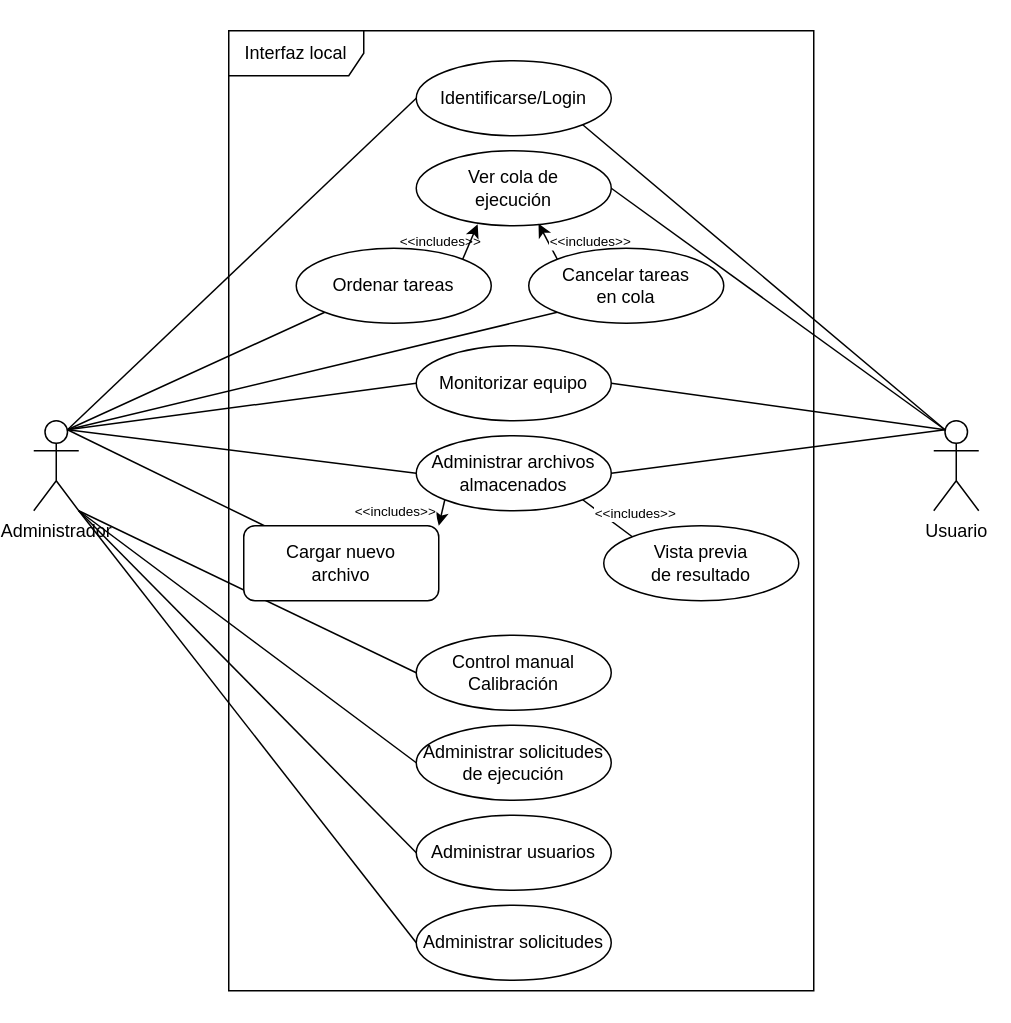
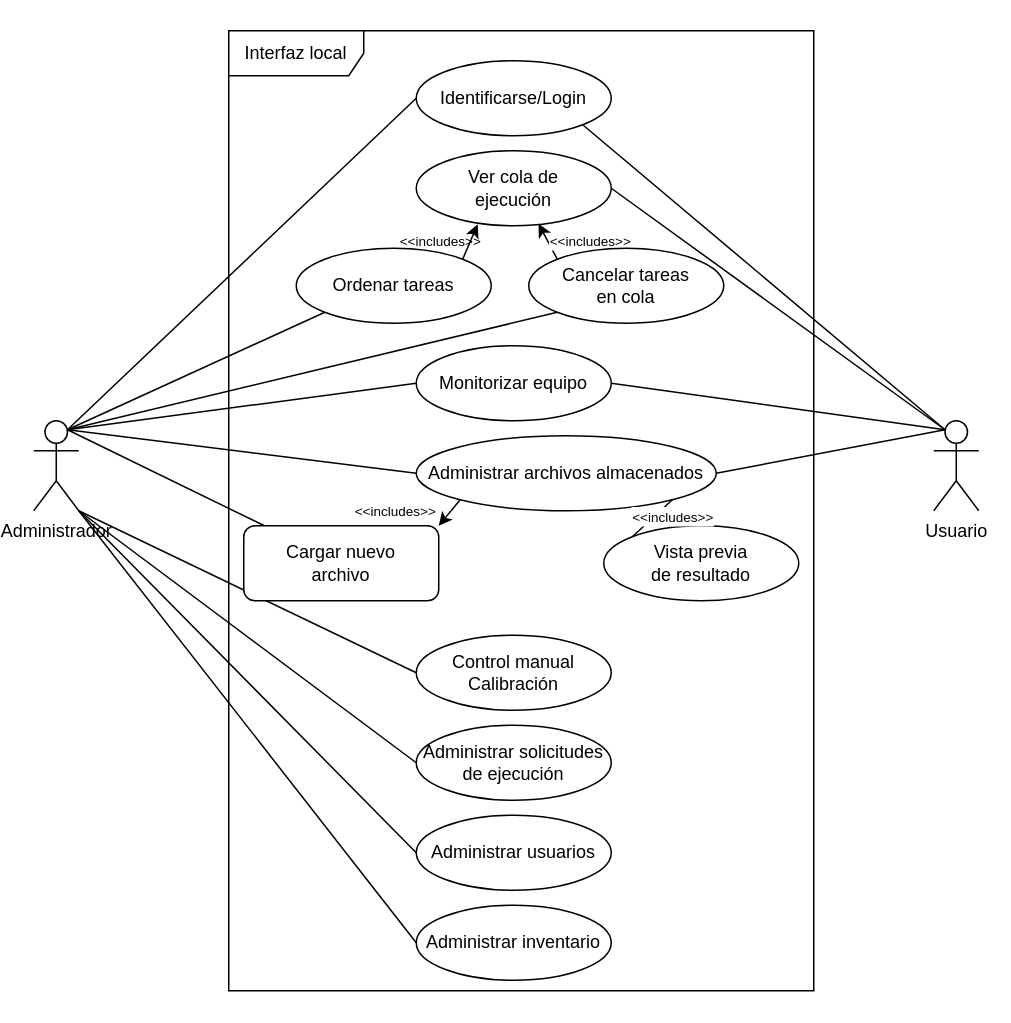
  <mxCell id="0" />
  <mxCell id="1" parent="0" />
  <mxCell id="2" value="&amp;lt;&amp;lt;includes&amp;gt;&amp;gt;" style="edgeLabel;html=1;align=center;verticalAlign=middle;resizable=0;points=[];fontSize=9;" vertex="1" connectable="0" parent="1"><mxGeometry x="290.002" y="160.003" as="geometry" /></mxCell>
  <mxCell id="3" style="rounded=0;orthogonalLoop=1;jettySize=auto;html=1;exitX=0.75;exitY=0.1;exitDx=0;exitDy=0;exitPerimeter=0;entryX=0;entryY=0.5;entryDx=0;entryDy=0;endArrow=none;endFill=0;" parent="1" source="13" target="15" edge="1"><mxGeometry relative="1" as="geometry" /></mxCell>
  <mxCell id="4" style="rounded=0;orthogonalLoop=1;jettySize=auto;html=1;exitX=0.75;exitY=0.1;exitDx=0;exitDy=0;exitPerimeter=0;entryX=0;entryY=0.5;entryDx=0;entryDy=0;endArrow=none;endFill=0;" parent="1" source="13" target="17" edge="1"><mxGeometry relative="1" as="geometry" /></mxCell>
  <mxCell id="5" style="rounded=0;orthogonalLoop=1;jettySize=auto;html=1;exitX=0.75;exitY=0.1;exitDx=0;exitDy=0;exitPerimeter=0;endArrow=none;endFill=0;" parent="1" source="13" target="20" edge="1"><mxGeometry relative="1" as="geometry" /></mxCell>
  <mxCell id="6" style="rounded=0;orthogonalLoop=1;jettySize=auto;html=1;exitX=0.75;exitY=0.1;exitDx=0;exitDy=0;exitPerimeter=0;entryX=0;entryY=0.5;entryDx=0;entryDy=0;endArrow=none;endFill=0;" parent="1" source="13" target="19" edge="1"><mxGeometry relative="1" as="geometry" /></mxCell>
  <mxCell id="7" style="rounded=0;orthogonalLoop=1;jettySize=auto;html=1;exitX=1;exitY=1;exitDx=0;exitDy=0;exitPerimeter=0;entryX=0;entryY=0.5;entryDx=0;entryDy=0;endArrow=none;endFill=0;" parent="1" source="13" target="21" edge="1"><mxGeometry relative="1" as="geometry" /></mxCell>
  <mxCell id="8" style="rounded=0;orthogonalLoop=1;jettySize=auto;html=1;exitX=1;exitY=1;exitDx=0;exitDy=0;exitPerimeter=0;entryX=0;entryY=0.5;entryDx=0;entryDy=0;endArrow=none;endFill=0;" parent="1" source="13" target="22" edge="1"><mxGeometry relative="1" as="geometry" /></mxCell>
  <mxCell id="9" style="rounded=0;orthogonalLoop=1;jettySize=auto;html=1;exitX=1;exitY=1;exitDx=0;exitDy=0;exitPerimeter=0;entryX=0;entryY=0.5;entryDx=0;entryDy=0;endArrow=none;endFill=0;" parent="1" source="13" target="23" edge="1"><mxGeometry relative="1" as="geometry" /></mxCell>
  <mxCell id="10" style="rounded=0;orthogonalLoop=1;jettySize=auto;html=1;exitX=1;exitY=1;exitDx=0;exitDy=0;exitPerimeter=0;entryX=0;entryY=0.5;entryDx=0;entryDy=0;endArrow=none;endFill=0;" parent="1" source="13" target="27" edge="1"><mxGeometry relative="1" as="geometry" /></mxCell>
  <mxCell id="11" style="rounded=0;orthogonalLoop=1;jettySize=auto;html=1;exitX=0.75;exitY=0.1;exitDx=0;exitDy=0;exitPerimeter=0;entryX=0;entryY=1;entryDx=0;entryDy=0;endArrow=none;endFill=0;" edge="1" parent="1" source="13" target="35"><mxGeometry relative="1" as="geometry" /></mxCell>
  <mxCell id="12" style="rounded=0;orthogonalLoop=1;jettySize=auto;html=1;exitX=0.75;exitY=0.1;exitDx=0;exitDy=0;exitPerimeter=0;entryX=0;entryY=1;entryDx=0;entryDy=0;endArrow=none;endFill=0;" edge="1" parent="1" source="13" target="38"><mxGeometry relative="1" as="geometry" /></mxCell>
  <mxCell id="13" value="Administrador" style="shape=umlActor;verticalLabelPosition=bottom;verticalAlign=top;html=1;" parent="1" vertex="1"><mxGeometry x="20" y="280" width="30" height="60" as="geometry" /></mxCell>
  <mxCell id="14" value="Interfaz local" style="shape=umlFrame;whiteSpace=wrap;html=1;pointerEvents=0;width=90;height=30;" parent="1" vertex="1"><mxGeometry x="150" y="20" width="390" height="640" as="geometry" /></mxCell>
  <mxCell id="15" value="Identificarse/Login" style="ellipse;whiteSpace=wrap;html=1;" parent="1" vertex="1"><mxGeometry x="275" y="40" width="130" height="50" as="geometry" /></mxCell>
  <mxCell id="16" value="Ver cola de&lt;br&gt;ejecución" style="ellipse;whiteSpace=wrap;html=1;" parent="1" vertex="1"><mxGeometry x="275" y="100" width="130" height="50" as="geometry" /></mxCell>
  <mxCell id="17" value="Monitorizar equipo" style="ellipse;whiteSpace=wrap;html=1;" parent="1" vertex="1"><mxGeometry x="275" y="230" width="130" height="50" as="geometry" /></mxCell>
  <mxCell id="18" style="rounded=0;orthogonalLoop=1;jettySize=auto;html=1;exitX=0;exitY=1;exitDx=0;exitDy=0;entryX=1;entryY=0;entryDx=0;entryDy=0;endArrow=classic;endFill=1;" edge="1" parent="1" source="19" target="20"><mxGeometry relative="1" as="geometry" /></mxCell>
- <mxCell id="19" value="Administrar archivos almacenados" style="ellipse;whiteSpace=wrap;html=1;" parent="1" vertex="1"><mxGeometry x="275" y="290" width="130" height="50" as="geometry" /></mxCell>
+ <mxCell id="19" value="Administrar archivos almacenados" style="ellipse;whiteSpace=wrap;html=1;" parent="1" vertex="1"><mxGeometry x="275" y="290" width="200" height="50" as="geometry" /></mxCell>
  <mxCell id="20" value="Cargar nuevo&lt;br&gt;archivo" style="whiteSpace=wrap;html=1;rounded=1;" parent="1" vertex="1"><mxGeometry x="160" y="350" width="130" height="50" as="geometry" /></mxCell>
  <mxCell id="21" value="Control manual&lt;br&gt;Calibración" style="ellipse;whiteSpace=wrap;html=1;" parent="1" vertex="1"><mxGeometry x="275" y="423" width="130" height="50" as="geometry" /></mxCell>
  <mxCell id="22" value="Administrar solicitudes&lt;br&gt;de ejecución" style="ellipse;whiteSpace=wrap;html=1;" parent="1" vertex="1"><mxGeometry x="275" y="483" width="130" height="50" as="geometry" /></mxCell>
  <mxCell id="23" value="Administrar usuarios" style="ellipse;whiteSpace=wrap;html=1;" parent="1" vertex="1"><mxGeometry x="275" y="543" width="130" height="50" as="geometry" /></mxCell>
  <mxCell id="24" value="Vista previa&lt;br&gt;de resultado" style="ellipse;whiteSpace=wrap;html=1;" parent="1" vertex="1"><mxGeometry x="400" y="350" width="130" height="50" as="geometry" /></mxCell>
  <mxCell id="25" style="rounded=0;orthogonalLoop=1;jettySize=auto;html=1;exitX=1;exitY=1;exitDx=0;exitDy=0;entryX=0;entryY=0;entryDx=0;entryDy=0;endArrow=none;" parent="1" source="19" target="24" edge="1"><mxGeometry relative="1" as="geometry"><mxPoint x="410" y="350" as="sourcePoint" /><mxPoint x="530" y="350" as="targetPoint" /></mxGeometry></mxCell>
  <mxCell id="26" value="&lt;font style=&quot;font-size: 9px;&quot;&gt;&amp;lt;&amp;lt;includes&amp;gt;&amp;gt;&lt;/font&gt;" style="edgeLabel;html=1;align=center;verticalAlign=middle;resizable=0;points=[];" parent="25" vertex="1" connectable="0"><mxGeometry x="0.167" y="2" relative="1" as="geometry"><mxPoint x="14" y="-5" as="offset" /></mxGeometry></mxCell>
- <mxCell id="27" value="Administrar solicitudes" style="ellipse;whiteSpace=wrap;html=1;" parent="1" vertex="1"><mxGeometry x="275" y="603" width="130" height="50" as="geometry" /></mxCell>
+ <mxCell id="27" value="Administrar inventario" style="ellipse;whiteSpace=wrap;html=1;" parent="1" vertex="1"><mxGeometry x="275" y="603" width="130" height="50" as="geometry" /></mxCell>
  <mxCell id="28" style="edgeStyle=none;html=1;exitX=0.25;exitY=0.1;exitDx=0;exitDy=0;exitPerimeter=0;entryX=1;entryY=0.5;entryDx=0;entryDy=0;endArrow=none;endFill=0;" parent="1" source="32" target="19" edge="1"><mxGeometry relative="1" as="geometry" /></mxCell>
  <mxCell id="29" style="edgeStyle=none;html=1;exitX=0.25;exitY=0.1;exitDx=0;exitDy=0;exitPerimeter=0;entryX=1;entryY=0.5;entryDx=0;entryDy=0;endArrow=none;endFill=0;" parent="1" source="32" target="17" edge="1"><mxGeometry relative="1" as="geometry" /></mxCell>
  <mxCell id="30" style="edgeStyle=none;html=1;exitX=0.25;exitY=0.1;exitDx=0;exitDy=0;exitPerimeter=0;entryX=1;entryY=0.5;entryDx=0;entryDy=0;endArrow=none;endFill=0;" parent="1" source="32" target="16" edge="1"><mxGeometry relative="1" as="geometry" /></mxCell>
  <mxCell id="31" style="edgeStyle=none;html=1;exitX=0.25;exitY=0.1;exitDx=0;exitDy=0;exitPerimeter=0;entryX=1;entryY=1;entryDx=0;entryDy=0;endArrow=none;endFill=0;" parent="1" source="32" target="15" edge="1"><mxGeometry relative="1" as="geometry" /></mxCell>
  <mxCell id="32" value="Usuario" style="shape=umlActor;verticalLabelPosition=bottom;verticalAlign=top;html=1;" parent="1" vertex="1"><mxGeometry x="620" y="280" width="30" height="60" as="geometry" /></mxCell>
  <mxCell id="33" value="&amp;lt;&amp;lt;includes&amp;gt;&amp;gt;" style="edgeLabel;html=1;align=center;verticalAlign=middle;resizable=0;points=[];fontSize=9;" vertex="1" connectable="0" parent="1"><mxGeometry x="260.002" y="340.003" as="geometry" /></mxCell>
  <mxCell id="34" style="rounded=0;orthogonalLoop=1;jettySize=auto;html=1;exitX=1;exitY=0;exitDx=0;exitDy=0;entryX=0.315;entryY=0.98;entryDx=0;entryDy=0;endArrow=classic;endFill=1;entryPerimeter=0;" edge="1" parent="1" target="16" source="35"><mxGeometry relative="1" as="geometry"><mxPoint x="294" y="143" as="targetPoint" /></mxGeometry></mxCell>
  <mxCell id="35" value="Ordenar tareas" style="ellipse;whiteSpace=wrap;html=1;" vertex="1" parent="1"><mxGeometry x="195" y="165" width="130" height="50" as="geometry" /></mxCell>
  <mxCell id="36" style="rounded=0;orthogonalLoop=1;jettySize=auto;html=1;exitX=0;exitY=0;exitDx=0;exitDy=0;entryX=0.627;entryY=0.972;entryDx=0;entryDy=0;entryPerimeter=0;" edge="1" parent="1" target="16" source="38"><mxGeometry relative="1" as="geometry"><mxPoint x="369.038" y="170.342" as="sourcePoint" /><mxPoint x="355.34" y="149.67" as="targetPoint" /></mxGeometry></mxCell>
  <mxCell id="37" value="&amp;lt;&amp;lt;includes&amp;gt;&amp;gt;" style="edgeLabel;html=1;align=center;verticalAlign=middle;resizable=0;points=[];fontSize=9;" vertex="1" connectable="0" parent="36"><mxGeometry x="0.167" y="2" relative="1" as="geometry"><mxPoint x="31" y="1" as="offset" /></mxGeometry></mxCell>
  <mxCell id="38" value="Cancelar tareas&lt;br&gt;en cola" style="ellipse;whiteSpace=wrap;html=1;" vertex="1" parent="1"><mxGeometry x="350" y="165" width="130" height="50" as="geometry" /></mxCell>
